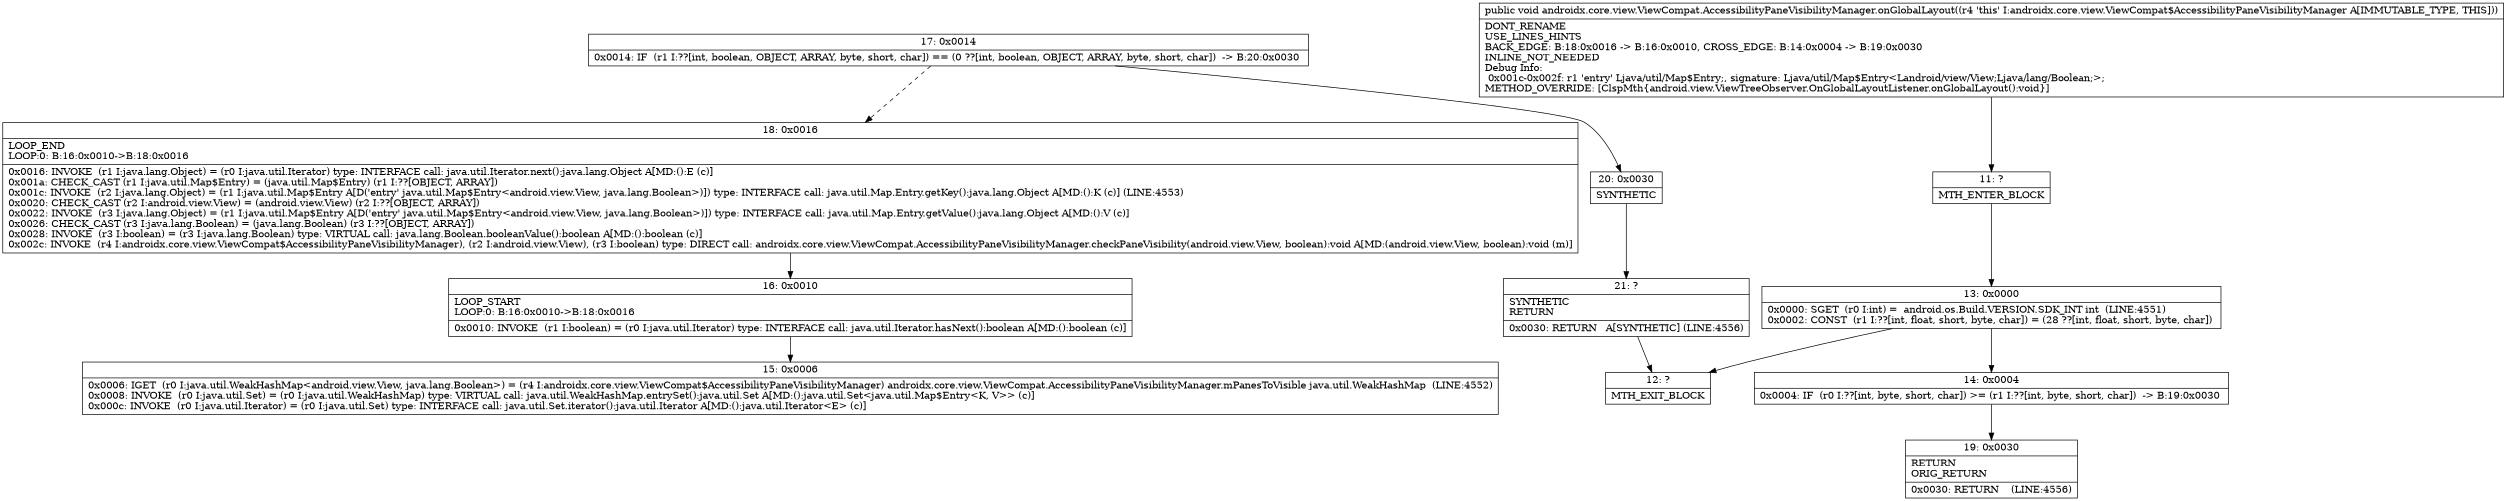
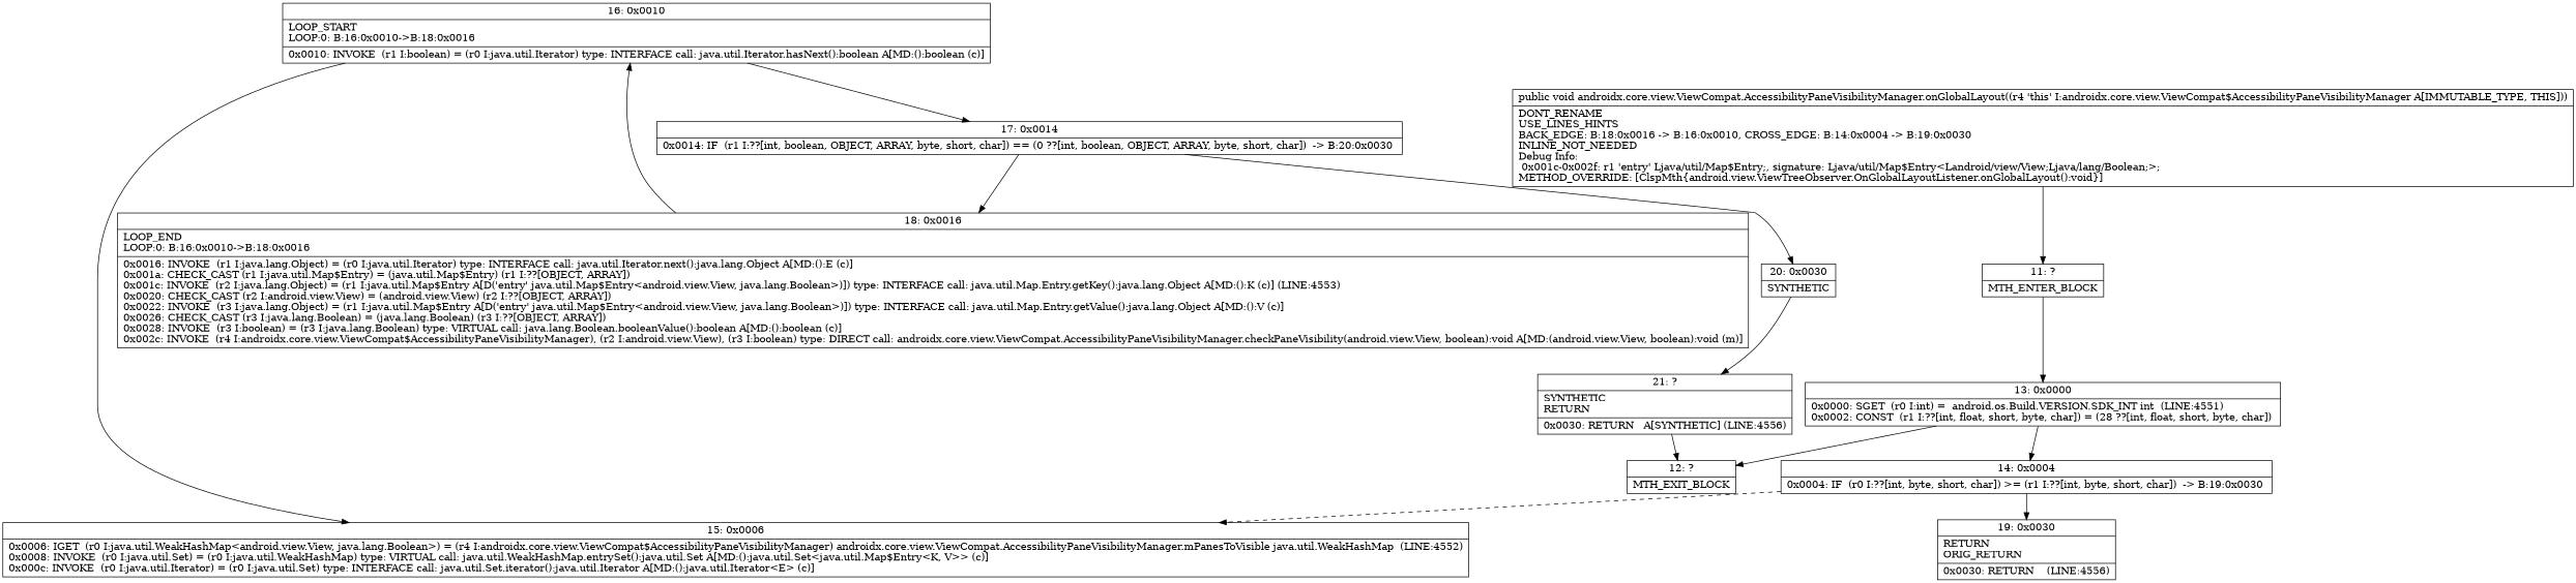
  digraph {
    node [shape=record]
    n1 [label="{11\:\ ?|MTH_ENTER_BLOCK\l}"]
    n2 [label="{13\:\ 0x0000|0x0000: SGET  (r0 I:int) =  android.os.Build.VERSION.SDK_INT int  (LINE:4551)\l0x0002: CONST  (r1 I:??[int, float, short, byte, char]) = (28 ??[int, float, short, byte, char]) \l}"]
    n3 [label="{14\:\ 0x0004|0x0004: IF  (r0 I:??[int, byte, short, char]) \>= (r1 I:??[int, byte, short, char])  \-\> B:19:0x0030 \l}"]
    n4 [label="{12\:\ ?|MTH_EXIT_BLOCK\l}"]
    n5 [label="{15\:\ 0x0006|0x0006: IGET  (r0 I:java.util.WeakHashMap\<android.view.View, java.lang.Boolean\>) = (r4 I:androidx.core.view.ViewCompat$AccessibilityPaneVisibilityManager) androidx.core.view.ViewCompat.AccessibilityPaneVisibilityManager.mPanesToVisible java.util.WeakHashMap  (LINE:4552)\l0x0008: INVOKE  (r0 I:java.util.Set) = (r0 I:java.util.WeakHashMap) type: VIRTUAL call: java.util.WeakHashMap.entrySet():java.util.Set A[MD:():java.util.Set\<java.util.Map$Entry\<K, V\>\> (c)]\l0x000c: INVOKE  (r0 I:java.util.Iterator) = (r0 I:java.util.Set) type: INTERFACE call: java.util.Set.iterator():java.util.Iterator A[MD:():java.util.Iterator\<E\> (c)]\l}"]
    n6 [label="{19\:\ 0x0030|RETURN\lORIG_RETURN\l|0x0030: RETURN    (LINE:4556)\l}"]
    n7 [label="{16\:\ 0x0010|LOOP_START\lLOOP:0: B:16:0x0010\-\>B:18:0x0016\l|0x0010: INVOKE  (r1 I:boolean) = (r0 I:java.util.Iterator) type: INTERFACE call: java.util.Iterator.hasNext():boolean A[MD:():boolean (c)]\l}"]
    n8 [label="{17\:\ 0x0014|0x0014: IF  (r1 I:??[int, boolean, OBJECT, ARRAY, byte, short, char]) == (0 ??[int, boolean, OBJECT, ARRAY, byte, short, char])  \-\> B:20:0x0030 \l}"]
    n9 [label="{18\:\ 0x0016|LOOP_END\lLOOP:0: B:16:0x0010\-\>B:18:0x0016\l|0x0016: INVOKE  (r1 I:java.lang.Object) = (r0 I:java.util.Iterator) type: INTERFACE call: java.util.Iterator.next():java.lang.Object A[MD:():E (c)]\l0x001a: CHECK_CAST (r1 I:java.util.Map$Entry) = (java.util.Map$Entry) (r1 I:??[OBJECT, ARRAY]) \l0x001c: INVOKE  (r2 I:java.lang.Object) = (r1 I:java.util.Map$Entry A[D('entry' java.util.Map$Entry\<android.view.View, java.lang.Boolean\>)]) type: INTERFACE call: java.util.Map.Entry.getKey():java.lang.Object A[MD:():K (c)] (LINE:4553)\l0x0020: CHECK_CAST (r2 I:android.view.View) = (android.view.View) (r2 I:??[OBJECT, ARRAY]) \l0x0022: INVOKE  (r3 I:java.lang.Object) = (r1 I:java.util.Map$Entry A[D('entry' java.util.Map$Entry\<android.view.View, java.lang.Boolean\>)]) type: INTERFACE call: java.util.Map.Entry.getValue():java.lang.Object A[MD:():V (c)]\l0x0026: CHECK_CAST (r3 I:java.lang.Boolean) = (java.lang.Boolean) (r3 I:??[OBJECT, ARRAY]) \l0x0028: INVOKE  (r3 I:boolean) = (r3 I:java.lang.Boolean) type: VIRTUAL call: java.lang.Boolean.booleanValue():boolean A[MD:():boolean (c)]\l0x002c: INVOKE  (r4 I:androidx.core.view.ViewCompat$AccessibilityPaneVisibilityManager), (r2 I:android.view.View), (r3 I:boolean) type: DIRECT call: androidx.core.view.ViewCompat.AccessibilityPaneVisibilityManager.checkPaneVisibility(android.view.View, boolean):void A[MD:(android.view.View, boolean):void (m)]\l}"]
    n10 [label="{20\:\ 0x0030|SYNTHETIC\l}"]
    n11 [label="{21\:\ ?|SYNTHETIC\lRETURN\l|0x0030: RETURN   A[SYNTHETIC] (LINE:4556)\l}"]
    n12 [label="{public void androidx.core.view.ViewCompat.AccessibilityPaneVisibilityManager.onGlobalLayout((r4 'this' I:androidx.core.view.ViewCompat$AccessibilityPaneVisibilityManager A[IMMUTABLE_TYPE, THIS]))  | DONT_RENAME\lUSE_LINES_HINTS\lBACK_EDGE: B:18:0x0016 \-\> B:16:0x0010, CROSS_EDGE: B:14:0x0004 \-\> B:19:0x0030\lINLINE_NOT_NEEDED\lDebug Info:\l  0x001c\-0x002f: r1 'entry' Ljava\/util\/Map$Entry;, signature: Ljava\/util\/Map$Entry\<Landroid\/view\/View;Ljava\/lang\/Boolean;\>;\lMETHOD_OVERRIDE: [ClspMth\{android.view.ViewTreeObserver.OnGlobalLayoutListener.onGlobalLayout():void\}]\l}"]
    n1 -> n2
    n2 -> n3
    n2 -> n4
+   n3 -> n5 [style=dashed]
    n3 -> n6
    n7 -> n5
-   n8 -> n9 [style=dashed]
+   n7 -> n8
+   n8 -> n9 [style=solid]
    n8 -> n10
    n9 -> n7
    n10 -> n11
    n11 -> n4
    n12 -> n1
  }
